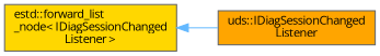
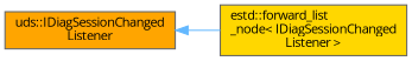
  digraph {
    rankdir=LR
    fontname="Open Sans"
    node [color=grey40 fontname="Open Sans" fontsize=10 shape=box style=filled]
    n1 [fillcolor=gold height=0.2 label="estd::forward_list\l_node\< IDiagSessionChanged\lListener \>" width=0.4]
    n2 [fillcolor=orange height=0.2 label="uds::IDiagSessionChanged\lListener" width=0.4]
-   n1 -> n2 [color=steelblue1 dir=back fontname="Open Sans" fontsize=10 labelfontname=Helvetica labelfontsize=10 style=solid]
+   n2 -> n1 [color=steelblue1 dir=back fontname="Open Sans" fontsize=10 labelfontname=Helvetica labelfontsize=10 style=solid]
  }
